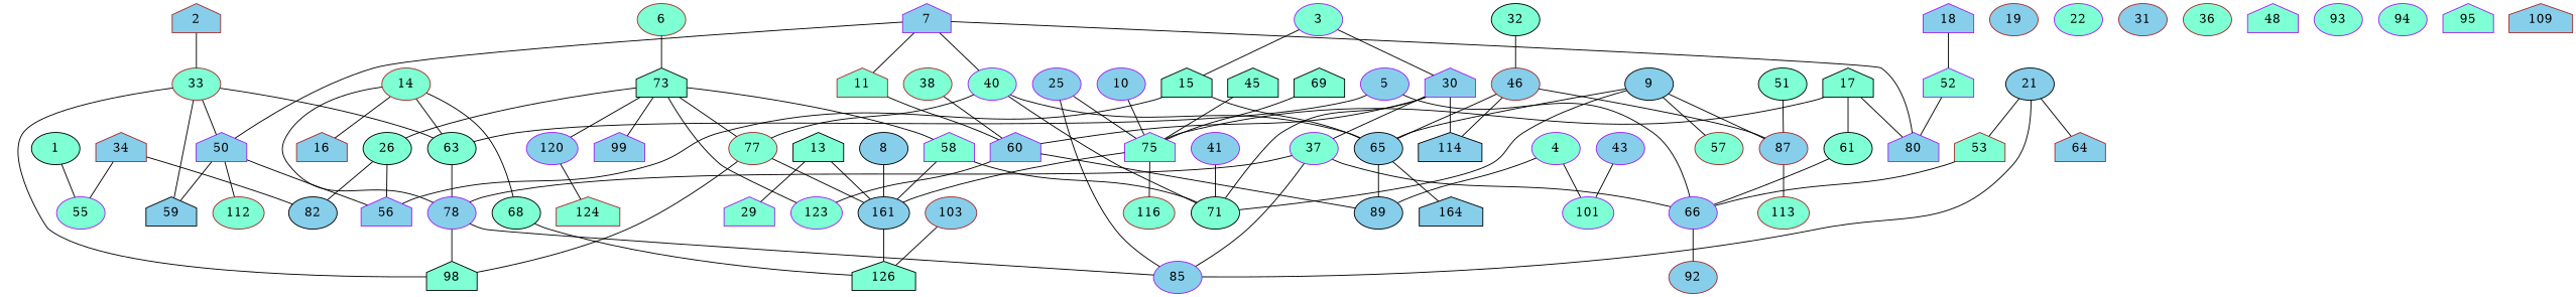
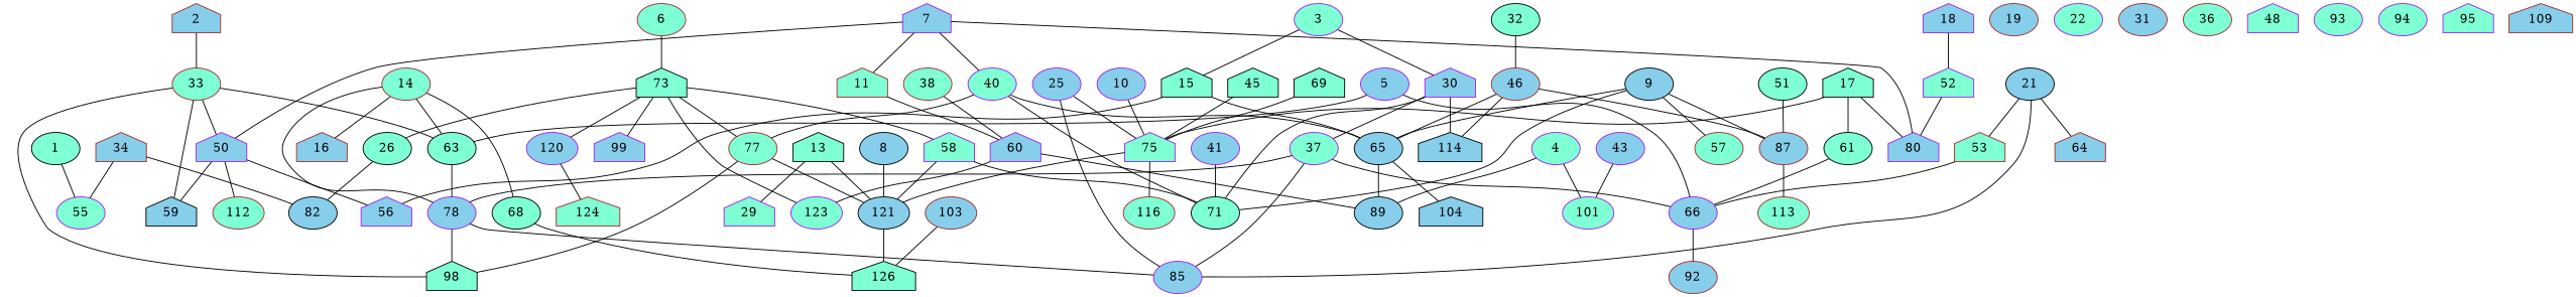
  graph {
    node [color=purple fillcolor=aquamarine shape=ellipse style=filled]
    55 [super="+73"]
    1 [color=black]
    33 [color=brown super="+62"]
    63 [color=black super="+88"]
    50 [fillcolor=skyblue shape=house super="+100"]
    59 [color=black fillcolor=skyblue shape=house super="+96"]
    98 [color=black shape=house super="+111"]
    2 [color=brown fillcolor=skyblue shape=house]
    15 [color=black shape=house super="+83"]
    65 [color=black fillcolor=skyblue super="+70"]
    56 [fillcolor=skyblue shape=house super="+97"]
    3
    30 [fillcolor=skyblue shape=house super="+86"]
    71 [color=black super="+91"]
    60 [fillcolor=skyblue shape=house super="+115"]
    37 [super="+102"]
    114 [color=black fillcolor=skyblue shape=house]
    4 [super="+67"]
    89 [color=black fillcolor=skyblue]
    101
    5 [fillcolor=skyblue super="+28"]
    66 [fillcolor=skyblue super="+122"]
    78 [fillcolor=skyblue super="+117"]
    92 [color=brown fillcolor=skyblue]
    6 [color=brown super="+125"]
    n26 [color=black label=73 shape=house super="+119"]
    26 [color=black super="+54"]
    58 [shape=house]
    77 [color=brown super="+90"]
    99 [fillcolor=skyblue shape=house]
    120 [fillcolor=skyblue]
    123
    7 [fillcolor=skyblue shape=house super="+24"]
    11 [color=brown shape=house super="+106"]
    40 [super="+44"]
    80 [fillcolor=skyblue shape=house]
    112 [color=brown]
    8 [color=black fillcolor=skyblue super="+84"]
-   121 [color=black fillcolor=skyblue super="+128" label=161]
+   121 [color=black fillcolor=skyblue super="+128"]
    126 [color=black shape=house super="+127"]
    9 [color=black fillcolor=skyblue super="+12"]
    57 [color=brown super="+81"]
    87 [color=brown fillcolor=skyblue super="+118"]
-   104 [color=black fillcolor=skyblue shape=house label=164]
+   104 [color=black fillcolor=skyblue shape=house]
    113 [color=brown]
    75 [shape=house super="+79"]
    116 [color=brown]
    10 [fillcolor=skyblue]
    13 [color=black shape=house]
    29 [shape=house]
    14 [color=brown super="+39"]
    16 [color=brown fillcolor=skyblue shape=house super="+48"]
    68 [color=black super="+72"]
    85 [fillcolor=skyblue super="+108"]
    61 [color=black super="+76"]
    17 [color=black shape=house]
    18 [fillcolor=skyblue shape=house]
    52 [shape=house]
    19 [color=brown fillcolor=skyblue]
    21 [color=black fillcolor=skyblue super="+35"]
    53 [color=brown shape=house]
    64 [color=brown fillcolor=skyblue shape=house]
    22
    82 [color=black fillcolor=skyblue super="+105"]
    124 [color=brown shape=house]
    25 [fillcolor=skyblue super="+27"]
    31 [color=brown fillcolor=skyblue]
    46 [color=brown fillcolor=skyblue super="+107"]
    32 [color=black]
    34 [color=brown fillcolor=skyblue shape=house]
    36 [color=brown]
    38 [color=brown super="+47"]
    41 [fillcolor=skyblue]
    43 [fillcolor=skyblue]
    45 [color=black shape=house super="+110"]
    n76 [label=48 shape=house]
    51 [color=black]
    69 [color=black shape=house super="+74"]
    93
    94
    95 [shape=house]
    103 [color=brown fillcolor=skyblue]
    109 [color=brown fillcolor=skyblue shape=house]
    1 -- 55
    33 -- 63
    33 -- 50
    33 -- 59
    33 -- 98
    63 -- 78 [weight=2]
    50 -- 59
    50 -- 56
    50 -- 112
    2 -- 33
    15 -- 65
    15 -- 56
    65 -- 89 [weight=2]
    65 -- 104
    3 -- 15
    3 -- 30
    30 -- 71
-   30 -- 60
    30 -- 37
    30 -- 114
    60 -- 89
    60 -- 123
    37 -- 66
    37 -- 78
    37 -- 85
    4 -- 89
    4 -- 101
    5 -- 63
    5 -- 66
    66 -- 92
    78 -- 98
    78 -- 85
    6 -- n26
    n26 -- 26
    n26 -- 58
    n26 -- 77
    n26 -- 99
    n26 -- 120
    n26 -- 123
-   26 -- 56 [weight=2]
    26 -- 82
    58 -- 71
    58 -- 121
    77 -- 98
    77 -- 121
    120 -- 124
    7 -- 50
    7 -- 11
    7 -- 40
    7 -- 80
    11 -- 60
    40 -- 65
    40 -- 71
    40 -- 77
    8 -- 121
    121 -- 126
    9 -- 65
    9 -- 71
    9 -- 57
    9 -- 87
    87 -- 113
    75 -- 121
    75 -- 116
    10 -- 75
    13 -- 121
    13 -- 29
    14 -- 63
    14 -- 78
    14 -- 16
    14 -- 68
    68 -- 126
    61 -- 66
    17 -- 80
    17 -- 75
    17 -- 61
    18 -- 52
    52 -- 80
    21 -- 85
    21 -- 53
    21 -- 64
    53 -- 66
    25 -- 75
    25 -- 85
    46 -- 65
    46 -- 114
    46 -- 87
    32 -- 46
    34 -- 55
    34 -- 82
    38 -- 60
    41 -- 71
    43 -- 101
    45 -- 75
    51 -- 87
    69 -- 75
    103 -- 126
  }
